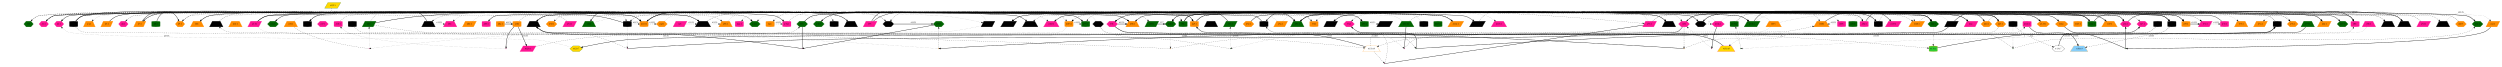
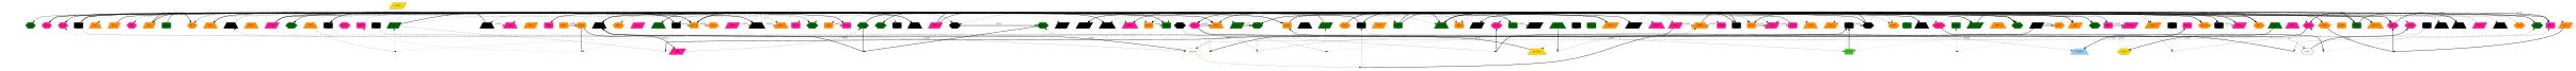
  digraph {
    fontname="EB Garamond"
    node [fontname="EB Garamond" shape=cylinder style=filled color=darkorange]
    edge [fontname="EB Garamond" style=invis]
    rankInputs [shape=circle style=invisible color=""]
    n2 [color=darkgreen label="#0:1" shape=hexagon]
    n3 [color=deeppink label="#1:1" shape=hexagon]
    n4 [color=deeppink label="#2:1" shape=hexagon]
    n5 [color=black label="#3:1"]
    n6 [label="#4:1" shape=trapezium]
    n7 [label="#5:1" shape=parallelogram]
    n8 [color=deeppink label="#6:1" shape=hexagon]
    n9 [label="#7:1" shape=parallelogram]
    n10 [color=darkgreen label="#8:1"]
    n11 [label="#9:1" shape=hexagon]
    n12 [label="#10:1" shape=trapezium]
    n13 [color=black label="#11:1" shape=trapezium]
    n14 [label="#12:1" shape=trapezium]
    n15 [color=deeppink label="#13:1" shape=parallelogram]
    n16 [color=darkgreen label="#14:1" shape=hexagon]
    n17 [label="#15:1" shape=trapezium]
    n18 [color=black label="#16:1"]
    n19 [color=deeppink label="#17:1" shape=hexagon]
    n20 [color=deeppink label="#18:1"]
    n21 [color=black label="#19:1"]
    n22 [color=darkgreen label="#20:1" shape=parallelogram]
    n23 [color=black label="#21:1" shape=trapezium]
    n24 [label="#22:1" shape=hexagon]
    n25 [color=deeppink label="#23:1" shape=hexagon]
    n26 [color=black label="#24:1" shape=hexagon]
    n27 [color=darkgreen label="#25:1"]
    n28 [label="#26:1" shape=parallelogram]
    n29 [color=darkgreen label="#27:1" shape=hexagon]
    n30 [label="#28:1"]
    n31 [color=black label="#29:1" shape=trapezium]
    n32 [label="#30:1" shape=hexagon]
    n33 [color=deeppink label="#31:1" shape=parallelogram]
    n34 [color=darkgreen label="#32:1" shape=trapezium]
    n35 [color=black label="#33:1"]
    n36 [color=deeppink label="#34:1"]
    n37 [color=darkgreen label="#35:1" shape=hexagon]
    n38 [color=darkgreen label="#36:1" shape=hexagon]
    n39 [color=black label="#37:1"]
    n40 [color=black label="#38:1" shape=trapezium]
    n41 [color=deeppink label="#39:1" shape=parallelogram]
    n42 [color=black label="#40:1" shape=hexagon]
    n43 [label="#41:1" shape=parallelogram]
    n44 [label="#42:1" shape=hexagon]
    n45 [color=deeppink label="#43:1" shape=parallelogram]
    n46 [color=deeppink label="#44:1"]
    n47 [color=darkgreen label="#45:1" shape=hexagon]
    n48 [label="#46:1"]
    n49 [color=black label="#47:1" shape=hexagon]
    n50 [color=darkgreen label="#48:1" shape=hexagon]
    n51 [label="#49:1"]
    n52 [color=black label="#50:1" shape=trapezium]
    n53 [color=darkgreen label="#51:1" shape=parallelogram]
    n54 [label="#52:1" shape=hexagon]
    n55 [color=black label="#53:1"]
    n56 [label="#54:1" shape=parallelogram]
    n57 [color=deeppink label="#55:1" shape=parallelogram]
    n58 [color=black label="#56:1" shape=trapezium]
    n59 [color=black label="#57:1" shape=trapezium]
    n60 [color=deeppink label="#58:1" shape=parallelogram]
    n61 [color=black label="#59:1" shape=trapezium]
    n62 [label="#60:5" shape=hexagon]
    n63 [color=darkgreen label="#61:1" shape=hexagon]
    n64 [color=darkgreen label="#62:1" shape=hexagon]
    n65 [color=black label="#63:1" shape=parallelogram]
    n66 [color=deeppink label="#64:1" shape=parallelogram]
    n67 [label="#65:1" shape=hexagon]
    n68 [color=deeppink label="#66:1" shape=hexagon]
    n69 [color=deeppink label="#67:1" shape=hexagon]
    n70 [color=black label="#68:1"]
    n71 [color=black label="#69:1"]
    n72 [label="#70:1"]
    n73 [color=deeppink label="#71:1" shape=parallelogram]
    n74 [color=deeppink label="#72:1"]
    n75 [label="#73:1" shape=trapezium]
    n76 [label="#74:1" shape=parallelogram]
    n77 [color=black label="#75:1"]
    n78 [label="#76:1" shape=hexagon]
    n79 [color=darkgreen label="#77:1"]
    n80 [color=deeppink label="#78:1" shape=hexagon]
    n81 [color=darkgreen label="#79:1" shape=trapezium]
    n82 [color=deeppink label="#80:1"]
    n83 [color=deeppink label="#81:1" shape=trapezium]
    n84 [label="#82:1" shape=parallelogram]
    n85 [color=deeppink label="#83:1"]
    n86 [label="#84:1"]
    n87 [label="#85:1" shape=trapezium]
    n88 [color=deeppink label="#86:1"]
    n89 [color=black label="#87:1"]
    n90 [label="#88:1" shape=trapezium]
    n91 [color=darkgreen label="#89:1" shape=parallelogram]
    n92 [color=darkgreen label="#90:1"]
    n93 [color=darkgreen label="#91:1" shape=trapezium]
    n94 [label="#92:1"]
    n95 [color=black label="#93:1" shape=parallelogram]
    n96 [color=deeppink label="#94:1" shape=hexagon]
    n97 [color=darkgreen label="#95:1"]
    n98 [color=deeppink label="#96:1" shape=trapezium]
    n99 [color=black label="#97:1" shape=trapezium]
    n100 [color=darkgreen label="#98:1" shape=hexagon]
    n101 [color=black label="#99:1" shape=parallelogram]
    n102 [color=black label="#100:1" shape=parallelogram]
    n103 [color=black label="#101:1" shape=trapezium]
    n104 [color=deeppink label="#102:1" shape=trapezium]
    n105 [label="#103:1"]
    n106 [color=deeppink label="#104:1" shape=hexagon]
    n107 [color=darkgreen label="#105:1"]
    n108 [color=darkgreen label="#106:1" shape=parallelogram]
    n109 [label="#107:1" shape=trapezium]
    n110 [label="#108:1" shape=trapezium]
    n111 [color=deeppink label="#109:1"]
    n112 [label="#110:1"]
    n113 [color=black label="#111:1" shape=trapezium]
    n114 [color=black label="#112:1" shape=parallelogram]
    n115 [color=darkgreen label="#113:1" shape=trapezium]
    n116 [color=black label="#114:1"]
    n117 [color=darkgreen label="#115:1"]
    n118 [label="#116:1" shape=parallelogram]
    n119 [color=black label="#117:1" shape=parallelogram]
    n120 [color=deeppink label="#118:1" shape=trapezium]
    n121 [color=deeppink label="#119:1" shape=parallelogram]
    n122 [label="#120:1" shape=parallelogram]
    n123 [color=black label="#121:1"]
    n124 [color=deeppink label="#122:1"]
    n125 [label="#123:1" shape=hexagon]
    n126 [label="#124:1" shape=hexagon]
    n127 [label="#125:1"]
    n128 [color=darkgreen label="#126:1"]
    n129 [label="#127:1" shape=trapezium]
    rankOutputs [shape=circle style=invisible color=""]
    n131 [color=deeppink label="#128:1" shape=parallelogram]
    n132 [label="#133:49" shape=trapezium style=""]
    139 [shape=point style=""]
    138 [color=deeppink shape=point style=""]
    143 [color=darkgreen shape=point style=""]
    142 [color=deeppink shape=point style=""]
    n137 [color=darkgreen fillcolor=gold label="#129:7" shape=hexagon]
    147 [shape=point style=""]
    151 [color=deeppink shape=point style=""]
    149 [color=deeppink shape=point style=""]
    141 [color=darkgreen shape=point style=""]
    145 [color=deeppink shape=point style=""]
    146 [color=darkgreen shape=point style=""]
    137 [shape=point style=""]
    n145 [fillcolor=limegreen label="#135:1"]
    140 [color=deeppink shape=point style=""]
    148 [color=deeppink shape=point style=""]
    n148 [fillcolor=lightskyblue label="#130:49" shape=trapezium]
    n149 [color=deeppink fillcolor=gold label="#131:49" shape=trapezium]
    144 [color=darkgreen shape=point style=""]
    150 [color=darkgreen shape=point style=""]
    n152 [color=black label="#134:7" shape=hexagon style=""]
    n153 [color=darkgreen fillcolor=gold label="#132:1" shape=parallelogram]
    subgraph sub_1 {
      rank=same
      rankdir=TB
      rankInputs
      n2
      n3
      n4
      n5
      n6
      n7
      n8
      n9
      n10
      n11
      n12
      n13
      n14
      n15
      n16
      n17
      n18
      n19
      n20
      n21
      n22
      n23
      n24
      n25
      n26
      n27
      n28
      n29
      n30
      n31
      n32
      n33
      n34
      n35
      n36
      n37
      n38
      n39
      n40
      n41
      n42
      n43
      n44
      n45
      n46
      n47
      n48
      n49
      n50
      n51
      n52
      n53
      n54
      n55
      n56
      n57
      n58
      n59
      n60
      n61
      n62
      n63
      n64
      n65
      n66
      n67
      n68
      n69
      n70
      n71
      n72
      n73
      n74
      n75
      n76
      n77
      n78
      n79
      n80
      n81
      n82
      n83
      n84
      n85
      n86
      n87
      n88
      n89
      n90
      n91
      n92
      n93
      n94
      n95
      n96
      n97
      n98
      n99
      n100
      n101
      n102
      n103
      n104
      n105
      n106
      n107
      n108
      n109
      n110
      n111
      n112
      n113
      n114
      n115
      n116
      n117
      n118
      n119
      n120
      n121
      n122
      n123
      n124
      n125
      n126
      n127
      n128
      n129
    }
    subgraph sub_2 {
      rank=same
      rankdir=TB
      rankOutputs
      n131
    }
    rankInputs -> n2
    rankInputs -> rankOutputs [color=invis style=""]
    n2 -> n3
    n2 -> n61 [label=65535 style=dashed]
    n2 -> n111 [label=65535 style=dotted]
    n3 -> n4
    n3 -> n26 [label=65535 style=bold]
    n3 -> n47 [label=65535 style=dashed]
    n3 -> n91 [label=65535 style=dashed]
    n4 -> n5
    n5 -> n6
    n5 -> n72 [label=65535 style=dashed]
    n5 -> n90 [label=65535 style=bold]
    n5 -> n112 [label=65535 style=bold]
    n5 -> n132 [label=65535 style=dashed]
    n6 -> n7
    n7 -> n8
    n7 -> n51 [label=255 style=bold]
    n7 -> n101 [label=65535 style=dotted]
    n8 -> n9
    n8 -> n94 [label=65535 style=dashed]
    n9 -> n10
    n9 -> n11 [label=255 style=bold]
    n9 -> n113 [label=15 style=bold]
    n10 -> n11
    n10 -> n68 [label=65535 style=bold]
    n11 -> n12
    n11 -> n59 [label=65535 style=dashed]
    n11 -> n112 [label=65535 style=dashed]
    n12 -> n13
    n12 -> n36 [label=65535 style=bold]
    n12 -> n51 [label=65535 style=dashed]
    n13 -> n14
    n13 -> n90 [label=65535 style=dotted]
    n13 -> n113 [label=65535 style=dashed]
    n14 -> n15
    n15 -> n16
    n15 -> n67 [label=65535 style=bold]
    n15 -> n89 [label=65535 style=dotted]
    n15 -> n119 [label=65535 style=bold]
    n15 -> 139 [dir=none style=dotted]
    n16 -> n17
    n17 -> n18
    n17 -> n47 [label=65535 style=dotted]
    n17 -> 138 [dir=none style=dashed]
    n18 -> n19
    n18 -> n88 [label=65535 style=dashed]
    n19 -> n20
    n20 -> n21
    n20 -> n108 [label=511 style=dashed]
    n21 -> n22
    n21 -> 143 [dir=none style=dashed]
    n22 -> n23
    n22 -> n59 [label=65535 style=dotted]
    n22 -> n105 [label=65535 style=dashed]
    n22 -> n118 [label=65535 style=bold]
    n22 -> 142 [dir=none style=dashed]
    n23 -> n16 [label=255 style=bold]
    n23 -> n24
    n23 -> n35 [label=511 style=dotted]
    n23 -> n83 [label=65535 style=dotted]
    n24 -> n25
    n24 -> n125 [label=65535 style=dashed]
    n25 -> n26
    n25 -> n35 [label=65535 style=dotted]
    n25 -> n128 [label=31 style=bold]
    n25 -> n137 [label=16383 style=bold]
    n25 -> 147 [style=dashed]
    n26 -> n27
    n26 -> n72 [label=65535 style=bold]
    n26 -> n106 [label=7 style=dashed]
    n27 -> n28
    n27 -> n64 [label=63 style=dotted]
    n28 -> n29
    n29 -> n30
    n30 -> n31
    n30 -> n78 [label=63 style=dashed]
    n30 -> n131 [label=65535 style=bold]
    n30 -> 151 [dir=none style=bold]
    n31 -> n32
    n31 -> n64 [label=65535 style=dashed]
    n31 -> n129 [label=65535 style=bold]
    n32 -> n33
    n33 -> n2 [label=65535 style=dashed]
    n33 -> n34
    n34 -> n35
    n34 -> n68 [label=7 style=dotted]
    n35 -> n18 [label=2047 style=bold]
    n35 -> n36
    n35 -> n73 [label=1023 style=dashed]
    n35 -> n112 [label=65535 style=dotted]
    n35 -> 142 [style=dotted]
    n36 -> n37
    n36 -> n39 [label=63 style=dashed]
    n37 -> n29 [label=65535 style=bold]
    n37 -> n38
    n37 -> n69 [label=65535 style=dashed]
    n37 -> 149 [dir=none style=bold]
    n38 -> n39
    n38 -> n83 [label=65535 style=dotted]
    n39 -> n40
    n40 -> n34 [label=65535 style=bold]
    n40 -> n41
    n41 -> n42
    n41 -> n97 [label=65535 style=bold]
    n41 -> n108 [label=65535 style=bold]
    n42 -> n43
    n42 -> n48 [label=127 style=dashed]
    n42 -> n100 [label=65535 style=bold]
    n43 -> n44
    n43 -> 141 [style=bold]
    n44 -> n45
    n44 -> n99 [label=65535 style=dotted]
    n45 -> n46
    n45 -> n113 [label=65535 style=dashed]
    n46 -> n47
    n47 -> n9 [label=127 style=dashed]
    n47 -> n48
    n48 -> n36 [label=65535 style=dashed]
    n48 -> n49
    n49 -> n11 [label=65535 style=dotted]
    n49 -> n50
    n49 -> 145 [style=dotted]
    n49 -> 146 [dir=none style=dashed]
    n50 -> n51
    n50 -> n93 [label=1 style=dashed]
    n50 -> 137 [style=dotted]
    n51 -> n52
    n51 -> n71 [label=8191 style=bold]
    n51 -> n78 [label=65535 style=dashed]
    n51 -> n122 [label=65535 style=dashed]
    n52 -> n53
    n53 -> n54
    n53 -> n80 [label=65535 style=bold]
    n54 -> n55
    n54 -> n58 [label=65535 style=dotted]
    n54 -> n58 [label=65535 style=bold]
    n55 -> n4 [label=65535 style=bold]
    n55 -> n56
    n55 -> n93 [label=65535 style=bold]
    n55 -> n145 [label=3 style=dashed]
    n56 -> n57
    n56 -> n72 [label=65535 style=dotted]
    n56 -> n85 [label=65535 style=dotted]
-   n57 -> n25 [label=65535 style=dotted]
+   n106 -> n25 [label=65535 style=dotted]
    n57 -> n50 [label=65535 style=dotted]
    n57 -> n58
    n57 -> n110 [label=65535 style=dashed]
    n57 -> 140 [dir=none style=bold]
    n58 -> n42 [label=65535 style=dashed]
    n58 -> n59
    n59 -> n47 [label=65535 style=dotted]
    n59 -> n60
    n60 -> n32 [label=127 style=dashed]
    n60 -> n61
    n60 -> n79 [label=65535 style=dotted]
    n61 -> n62
    n61 -> n63 [label=65535 style=dotted]
    n62 -> n63
    n62 -> n94 [label=65535 style=dashed]
    n62 -> n102 [label=127 style=dotted]
    n63 -> n64
    n63 -> n95 [label=65535 style=bold]
    n63 -> n96 [label=65535 style=dotted]
    n64 -> n65
    n64 -> n102 [label=65535 style=bold]
    n64 -> n145 [label=1 style=dotted]
    n65 -> n18 [label=65535 style=dotted]
    n65 -> n24 [label=65535 style=bold]
    n65 -> n66
    n65 -> 139 [style=bold]
    n66 -> n67
    n66 -> n93 [label=65535 style=bold]
    n67 -> n31 [label=65535 style=dashed]
    n67 -> n50 [label=65535 style=bold]
    n67 -> n68
    n67 -> 137 [dir=none style=dashed]
    n68 -> n59 [label=65535 style=bold]
    n68 -> n69
    n68 -> n112 [label=65535 style=dotted]
    n69 -> n70
    n70 -> n71
    n70 -> n132 [label=7 style=dashed]
    n70 -> 148 [dir=none style=dotted]
    n71 -> n72
    n71 -> n148 [label=65535 style=dashed]
    n71 -> n149 [label=65535 style=dotted]
    n72 -> n73
    n72 -> n73 [label=65535 style=bold]
    n73 -> n74
    n73 -> n74 [label=65535 style=dashed]
    n74 -> n38 [label=65535 style=bold]
    n74 -> n75
    n75 -> n76
    n76 -> n77
    n77 -> n26 [label=65535 style=dashed]
    n77 -> n78
    n77 -> n95 [label=65535 style=dotted]
    n77 -> n105 [label=65535 style=dotted]
    n78 -> n76 [label=31 style=dotted]
    n78 -> n79
    n79 -> n80
    n79 -> n92 [label=63 style=dotted]
    n80 -> n81
    n80 -> n90 [label=65535 style=bold]
    n80 -> 147 [dir=none style=bold]
    n80 -> 144 [dir=none style=dotted]
    n80 -> 150 [style=dashed]
    n81 -> n82
    n81 -> 150 [dir=none style=bold]
    n82 -> n83
    n83 -> n84
    n84 -> n85
    n84 -> n104 [label=65535 style=dotted]
    n85 -> n82 [label=1 style=bold]
    n85 -> n86
    n86 -> n30 [label=65535 style=bold]
    n86 -> n75 [label=65535 style=dotted]
    n86 -> n87
    n87 -> n42 [label=65535 style=dotted]
    n87 -> n88
    n88 -> n43 [label=65535 style=dotted]
    n88 -> n89
    n88 -> n103 [label=65535 style=dashed]
    n88 -> n121 [label=65535 style=bold]
    n89 -> n66 [label=65535 style=dashed]
    n89 -> n90
    n90 -> n91
    n91 -> n50 [label=127 style=bold]
    n91 -> n92
    n92 -> n64 [label=65535 style=bold]
    n92 -> n93
    n92 -> n126 [label=65535 style=bold]
    n93 -> n28 [label=4095 style=dashed]
    n93 -> n28 [label=1023 style=bold]
    n93 -> n94
    n94 -> n95
    n94 -> n105 [label=65535 style=dashed]
    n95 -> n96
    n96 -> n97
    n96 -> n120 [label=65535 style=dotted]
    n97 -> n98
    n97 -> n114 [label=65535 style=dotted]
    n98 -> n99
    n98 -> 144 [style=dotted]
    n99 -> n100
    n100 -> n101
    n100 -> 149 [style=bold]
    n101 -> n46 [label=65535 style=dotted]
    n101 -> n102
    n101 -> 151 [style=dotted]
    n102 -> n103
    n103 -> n104
    n104 -> n105
    n105 -> n79 [label=65535 style=dotted]
    n105 -> n106
    n105 -> 138 [style=dotted]
    n106 -> n6 [label=65535 style=dotted]
    n106 -> n64 [label=15 style=dotted]
    n106 -> n107
    n106 -> 148 [style=bold]
    n107 -> n88 [label=65535 style=dashed]
    n107 -> n108
    n107 -> n125 [label=65535 style=dotted]
    n108 -> n73 [label=65535 style=dotted]
    n108 -> n89 [label=31 style=bold]
    n108 -> n109
    n109 -> n80 [label=65535 style=dotted]
    n109 -> n110
    n109 -> n122 [label=65535 style=dotted]
    n109 -> 146 [style=dotted]
    n110 -> n71 [label=65535 style=bold]
    n110 -> n111
    n111 -> n110 [label=65535 style=dotted]
    n111 -> n112
    n112 -> n44 [label=65535 style=dashed]
    n112 -> n79 [label=65535 style=bold]
    n112 -> n92 [label=65535 style=dotted]
    n112 -> n103 [label=63 style=bold]
    n112 -> n113
    n113 -> n40 [label=65535 style=dashed]
    n113 -> n87 [label=65535 style=dotted]
    n113 -> n97 [label=65535 style=dotted]
    n113 -> n114
    n114 -> n115
    n115 -> n23 [label=65535 style=dotted]
    n115 -> n66 [label=65535 style=dashed]
    n115 -> n116
    n115 -> 145 [dir=none style=bold]
    n116 -> n55 [label=63 style=dotted]
    n116 -> n117
    n117 -> n118
    n118 -> n3 [label=65535 style=dashed]
    n118 -> n31 [label=65535 style=dashed]
    n118 -> n119
    n119 -> n57 [label=65535 style=dashed]
    n119 -> n120
    n120 -> n121
    n121 -> n122
    n122 -> n99 [label=65535 style=dashed]
    n122 -> n123
    n123 -> n124
    n123 -> 143 [style=dotted]
    n123 -> n152 [label=511 style=dashed]
    n124 -> n12 [label=3 style=dotted]
    n124 -> n125
    n124 -> n148 [label=65535 style=bold]
    n125 -> n90 [label=3 style=bold]
    n125 -> n126
    n126 -> n127
    n126 -> 141 [dir=none style=bold]
    n127 -> n128
    n128 -> n25 [label=65535 style=dashed]
    n128 -> n82 [label=1 style=bold]
    n128 -> n104 [label=1 style=bold]
    n128 -> n129
    n129 -> n8 [label=65535 style=dotted]
    n129 -> n102 [label=65535 style=dotted]
    rankOutputs -> n131
    n131 -> n37 [label=65535 style=dashed]
    n132 -> n31 [label=65535 style=bold]
    n132 -> n110 [label=16383 style=dashed]
    n132 -> 140 [style=dashed]
    139 -> n100 [style=dashed]
    138 -> n22 [style=dotted]
    143 -> n63 [style=dashed]
    142 -> n77 [style=bold]
    n137 -> n4 [label=65535 style=dotted]
    147 -> n82 [style=dashed]
    151 -> n20 [style=dotted]
    149 -> n31 [style=bold]
    141 -> n68 [style=bold]
    145 -> n124 [style=dashed]
    146 -> n53 [style=dotted]
    137 -> n13 [style=dashed]
    n145 -> n77 [label=1 style=bold]
    140 -> n55 [style=dashed]
    148 -> n25 [style=dotted]
    n149 -> n51 [label=8191 style=bold]
    144 -> n107 [style=dotted]
    150 -> n96 [style=bold]
    n152 -> n69 [label=65535 style=bold]
    n153 -> n87 [label=65535 style=dashed]
  }
